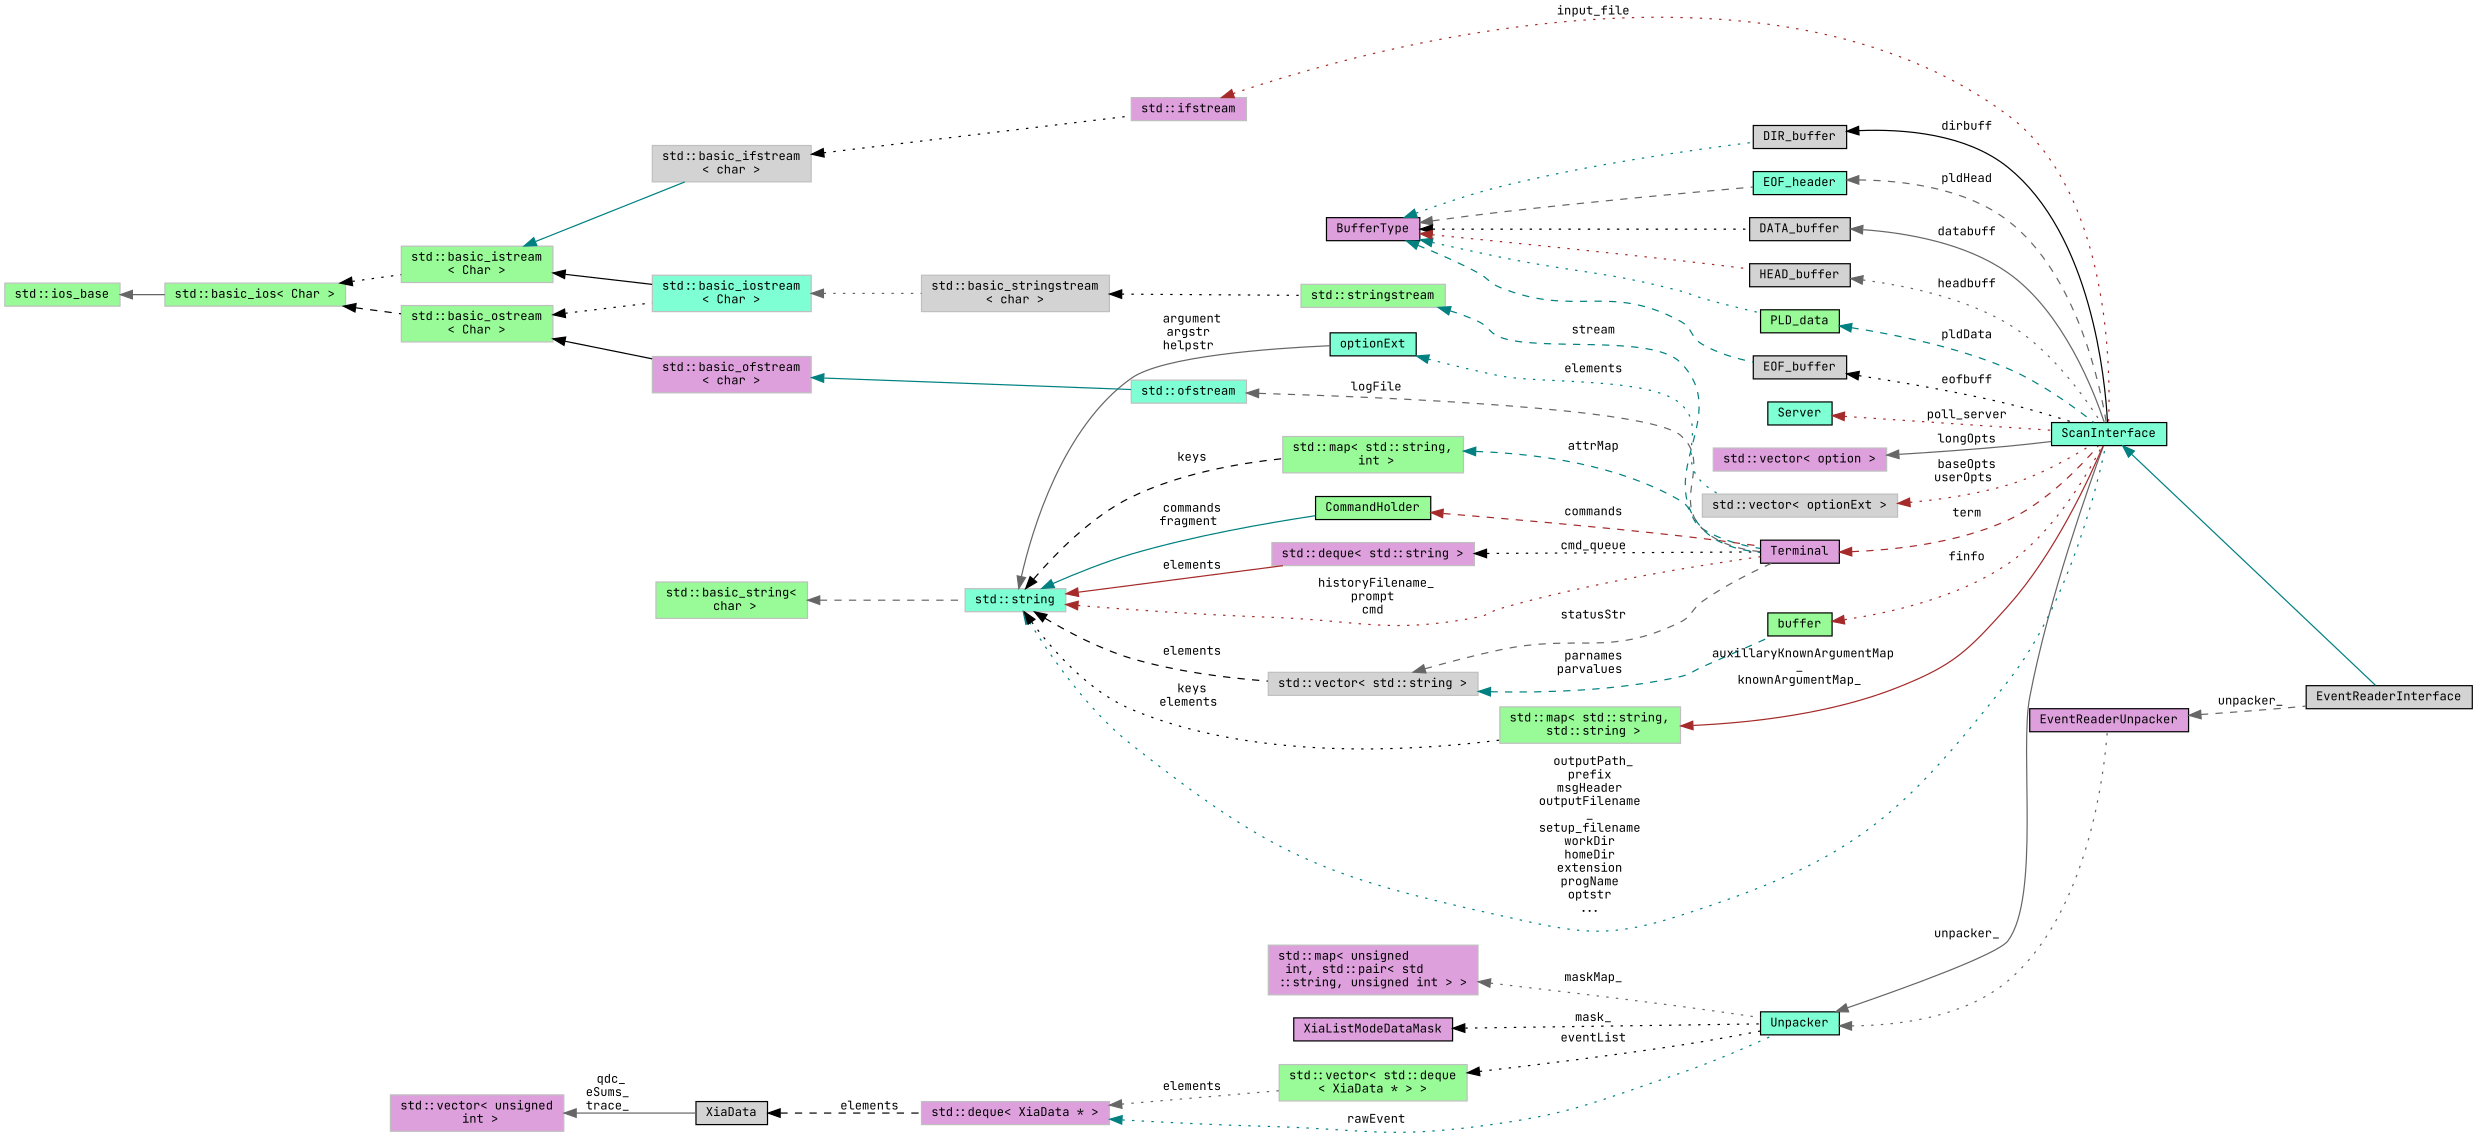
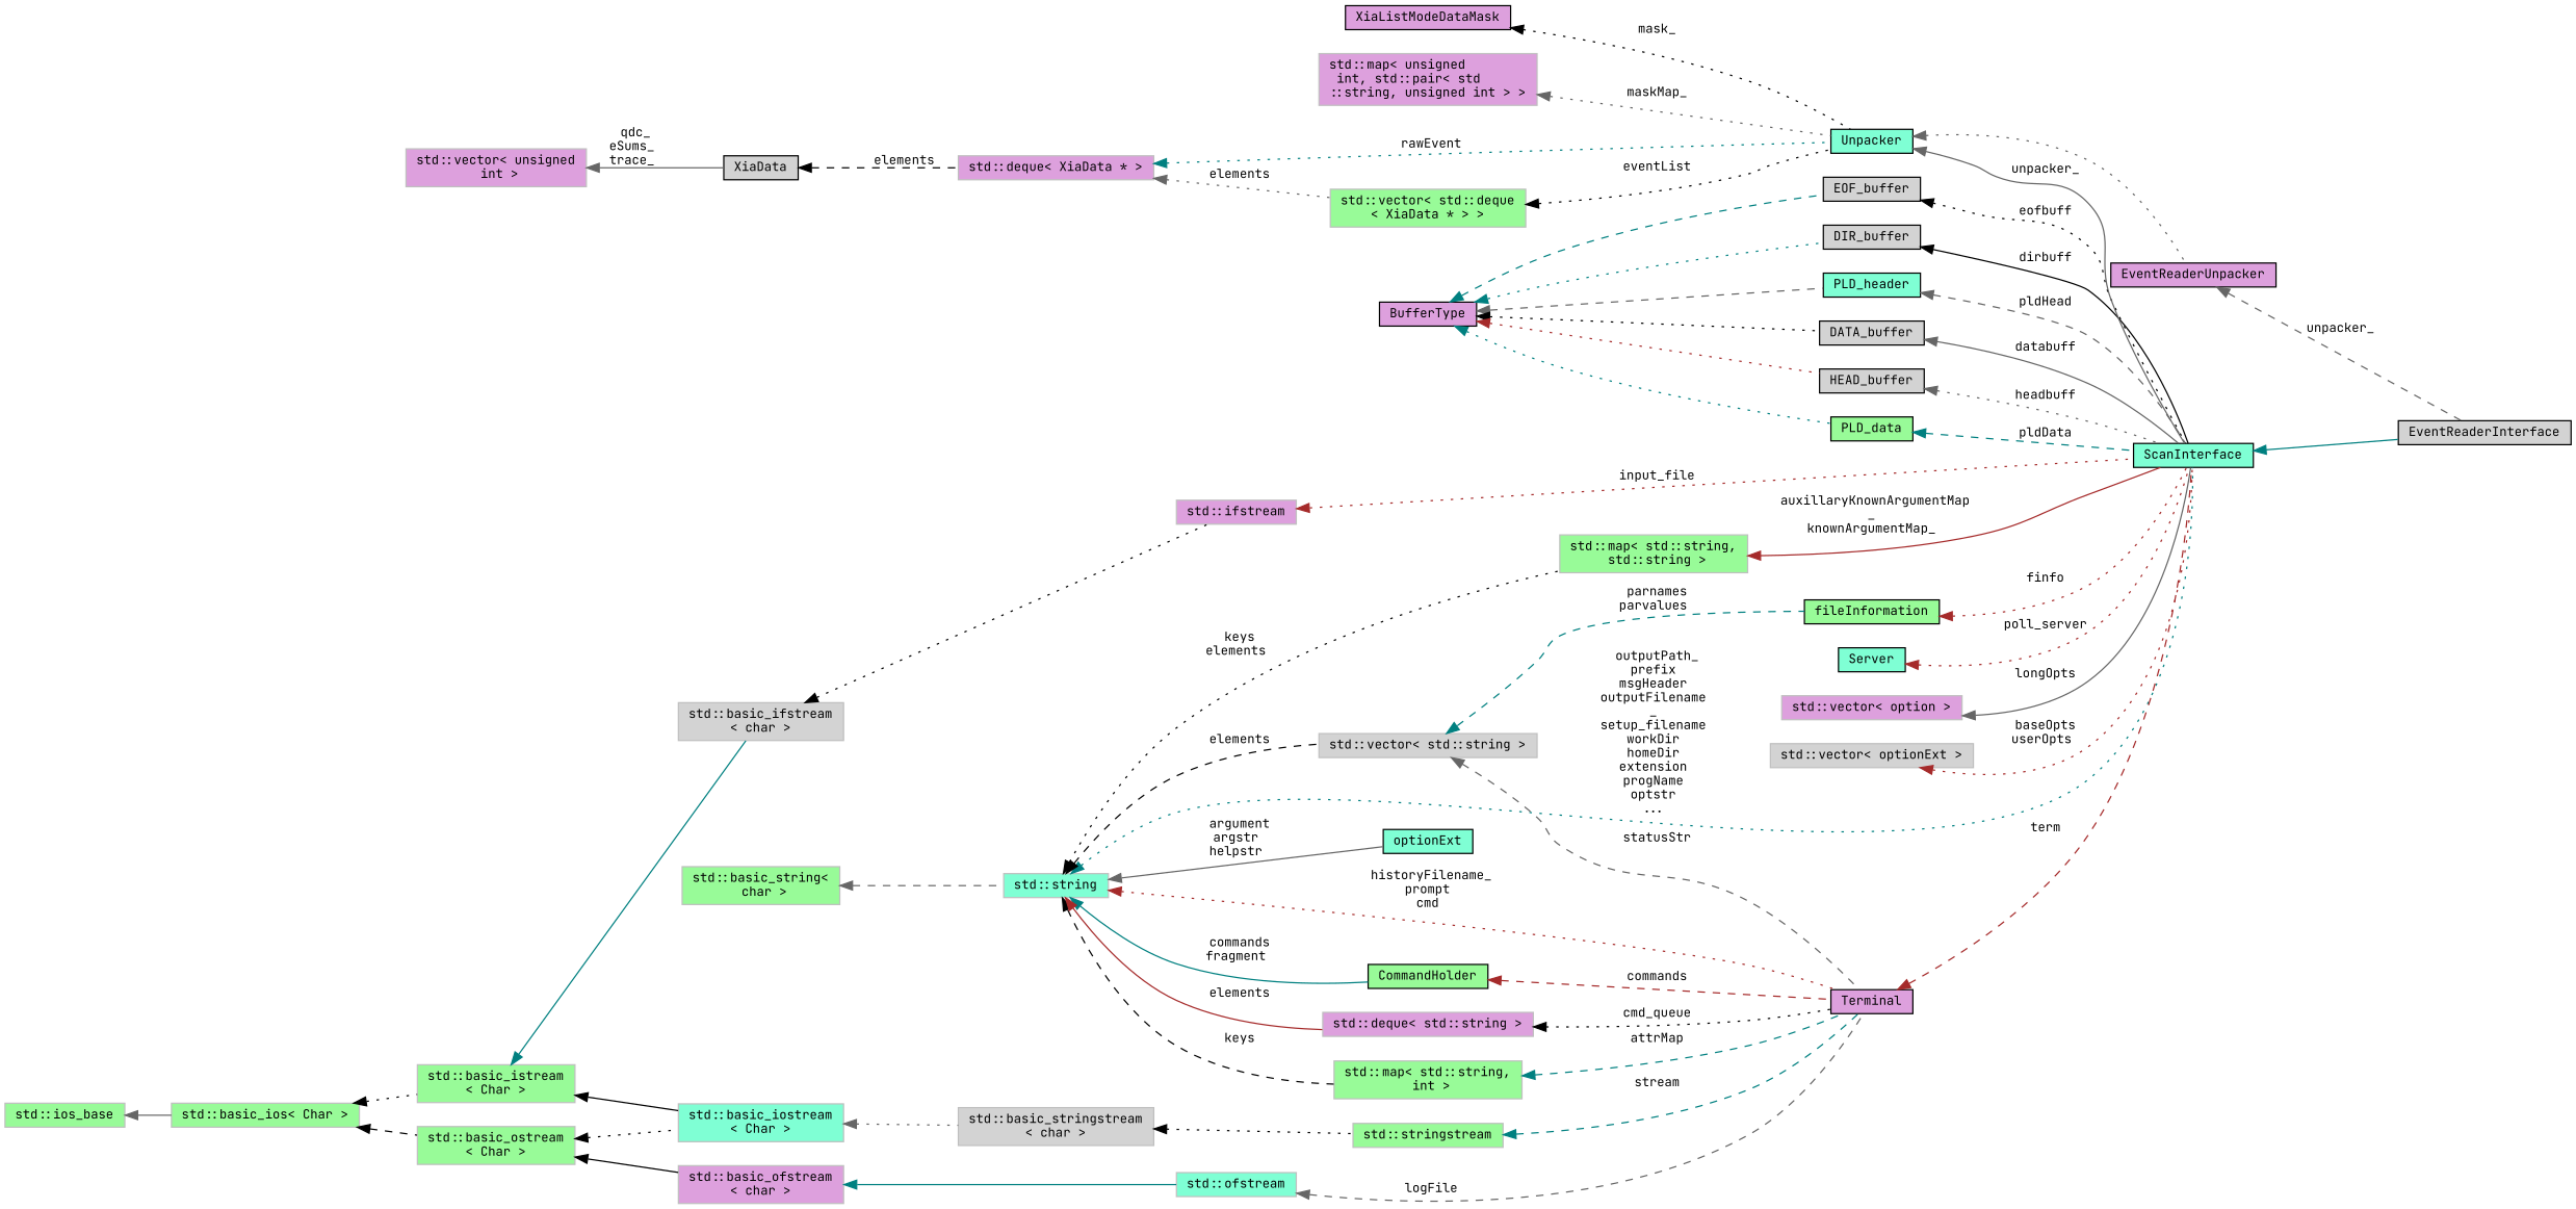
  digraph {
    fontname="JetBrains Mono"
    rankdir=LR
    node [color=grey75 fillcolor=palegreen fontname="JetBrains Mono" fontsize=10 shape=record style=filled]
    edge [color=gray40 dir=back fontname="JetBrains Mono" fontsize=10 labelfontname=Helvetica labelfontsize=10 style=dotted]
    n1 [color=black fillcolor=lightgrey fontcolor=black height=0.2 label=EventReaderInterface width=0.4]
    n2 [color=black fillcolor=aquamarine height=0.2 label=ScanInterface width=0.4]
    n3 [color=black height=0.2 label=PLD_data width=0.4]
    n4 [color=black fillcolor=plum height=0.2 label=BufferType width=0.4]
    n5 [color=black fillcolor=lightgrey height=0.2 label=EOF_buffer width=0.4]
    n6 [color=black fillcolor=lightgrey height=0.2 label=DIR_buffer width=0.4]
-   n7 [color=black fillcolor=aquamarine height=0.2 label=EOF_header width=0.4]
+   n7 [color=black fillcolor=aquamarine height=0.2 label=PLD_header width=0.4]
    n8 [color=black fillcolor=lightgrey height=0.2 label=DATA_buffer width=0.4]
    n9 [color=black fillcolor=lightgrey height=0.2 label=HEAD_buffer width=0.4]
    n10 [color=black fillcolor=aquamarine height=0.2 label=Server width=0.4]
    n11 [color=black fillcolor=aquamarine height=0.2 label=Unpacker width=0.4]
    n12 [color=black fillcolor=plum height=0.2 label=EventReaderUnpacker width=0.4]
    n13 [height=0.2 label="std::vector\< std::deque\l\< XiaData * \> \>" width=0.4]
    n14 [fillcolor=plum height=0.2 label="std::deque\< XiaData * \>" width=0.4]
    n15 [color=black fillcolor=lightgrey height=0.2 label=XiaData width=0.4]
    n16 [fillcolor=plum height=0.2 label="std::vector\< unsigned\l int \>" width=0.4]
    n17 [color=black fillcolor=plum height=0.2 label=XiaListModeDataMask width=0.4]
    n18 [fillcolor=plum height=0.2 label="std::map\< unsigned\l int, std::pair\< std\l::string, unsigned int \> \>" width=0.4]
    n19 [fillcolor=plum height=0.2 label="std::vector\< option \>" width=0.4]
    n20 [fillcolor=lightgrey height=0.2 label="std::vector\< optionExt \>" width=0.4]
    n21 [color=black fillcolor=aquamarine height=0.2 label=optionExt width=0.4]
    n22 [fillcolor=aquamarine height=0.2 label="std::string" width=0.4]
    n23 [color=black fillcolor=plum height=0.2 label=Terminal width=0.4]
    n24 [height=0.2 label="std::map\< std::string,\l int \>" width=0.4]
    n25 [color=black height=0.2 label=CommandHolder width=0.4]
    n26 [fillcolor=lightgrey height=0.2 label="std::vector\< std::string \>" width=0.4]
    n27 [fillcolor=plum height=0.2 label="std::deque\< std::string \>" width=0.4]
    n28 [height=0.2 label="std::map\< std::string,\l std::string \>" width=0.4]
-   n29 [color=black height=0.2 label=buffer width=0.4]
+   n29 [color=black height=0.2 label=fileInformation width=0.4]
    n30 [height=0.2 label="std::basic_string\<\l char \>" width=0.4]
    n31 [fillcolor=plum height=0.2 label="std::ifstream" width=0.4]
    n32 [fillcolor=lightgrey height=0.2 label="std::basic_ifstream\l\< char \>" width=0.4]
    n33 [height=0.2 label="std::basic_istream\l\< Char \>" width=0.4]
    n34 [fillcolor=aquamarine height=0.2 label="std::basic_iostream\l\< Char \>" width=0.4]
    n35 [fillcolor=lightgrey height=0.2 label="std::basic_stringstream\l\< char \>" width=0.4]
    n36 [height=0.2 label="std::basic_ios\< Char \>" width=0.4]
    n37 [height=0.2 label="std::basic_ostream\l\< Char \>" width=0.4]
    n38 [fillcolor=plum height=0.2 label="std::basic_ofstream\l\< char \>" width=0.4]
    n39 [height=0.2 label="std::ios_base" width=0.4]
    n40 [height=0.2 label="std::stringstream" width=0.4]
    n41 [fillcolor=aquamarine height=0.2 label="std::ofstream" width=0.4]
    n2 -> n1 [color=teal style=solid]
    n3 -> n2 [color=teal label=" pldData" style=dashed]
    n4 -> n3 [color=teal]
    n4 -> n5 [color=teal style=dashed]
    n4 -> n6 [color=teal]
    n4 -> n7 [style=dashed]
    n4 -> n8 [color=black]
    n4 -> n9 [color=brown]
    n5 -> n2 [color=black label=" eofbuff"]
    n6 -> n2 [color=black label=" dirbuff" style=solid]
    n7 -> n2 [label=" pldHead" style=dashed]
    n8 -> n2 [label=" databuff" style=solid]
    n9 -> n2 [label=" headbuff"]
    n10 -> n2 [color=brown label=" poll_server"]
    n11 -> n2 [label=" unpacker_" style=solid]
    n11 -> n12
    n12 -> n1 [label=" unpacker_" style=dashed]
    n13 -> n11 [color=black label=" eventList"]
    n14 -> n11 [color=teal label=" rawEvent"]
    n14 -> n13 [label=" elements"]
    n15 -> n14 [color=black label=" elements" style=dashed]
    n16 -> n15 [label=" qdc_\neSums_\ntrace_" style=solid]
    n17 -> n11 [color=black label=" mask_"]
    n18 -> n11 [label=" maskMap_"]
    n19 -> n2 [label=" longOpts" style=solid]
    n20 -> n2 [color=brown label=" baseOpts\nuserOpts"]
-   n21 -> n20 [color=teal label=" elements"]
    n22 -> n2 [color=teal label=" outputPath_\nprefix\nmsgHeader\noutputFilename\l_\nsetup_filename\nworkDir\nhomeDir\nextension\nprogName\noptstr\n..."]
    n22 -> n21 [label=" argument\nargstr\nhelpstr" style=solid]
    n22 -> n23 [color=brown label=" historyFilename_\nprompt\ncmd"]
    n22 -> n24 [color=black label=" keys" style=dashed]
    n22 -> n25 [color=teal label=" commands\nfragment" style=solid]
    n22 -> n26 [color=black label=" elements" style=dashed]
    n22 -> n27 [color=brown label=" elements" style=solid]
    n22 -> n28 [color=black label=" keys\nelements"]
    n23 -> n2 [color=brown label=" term" style=dashed]
    n24 -> n23 [color=teal label=" attrMap" style=dashed]
    n25 -> n23 [color=brown label=" commands" style=dashed]
    n26 -> n23 [label=" statusStr" style=dashed]
    n26 -> n29 [color=teal label=" parnames\nparvalues" style=dashed]
    n27 -> n23 [color=black label=" cmd_queue"]
    n28 -> n2 [color=brown label=" auxillaryKnownArgumentMap\l_\nknownArgumentMap_" style=solid]
    n29 -> n2 [color=brown label=" finfo"]
    n30 -> n22 [style=dashed]
    n31 -> n2 [color=brown label=" input_file"]
    n32 -> n31 [color=black]
    n33 -> n32 [color=teal style=solid]
    n33 -> n34 [color=black style=solid]
    n34 -> n35
    n35 -> n40 [color=black]
    n36 -> n33 [color=black]
    n36 -> n37 [color=black style=dashed]
    n37 -> n34 [color=black]
    n37 -> n38 [color=black style=solid]
    n38 -> n41 [color=teal style=solid]
    n39 -> n36 [style=solid]
    n40 -> n23 [color=teal label=" stream" style=dashed]
    n41 -> n23 [label=" logFile" style=dashed]
  }
